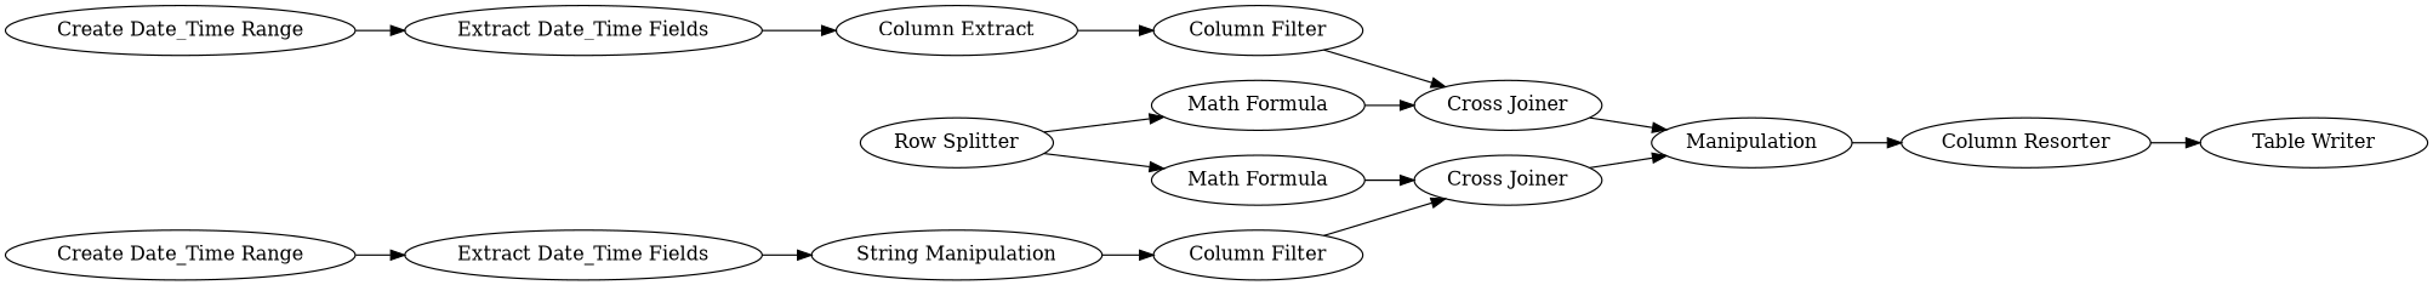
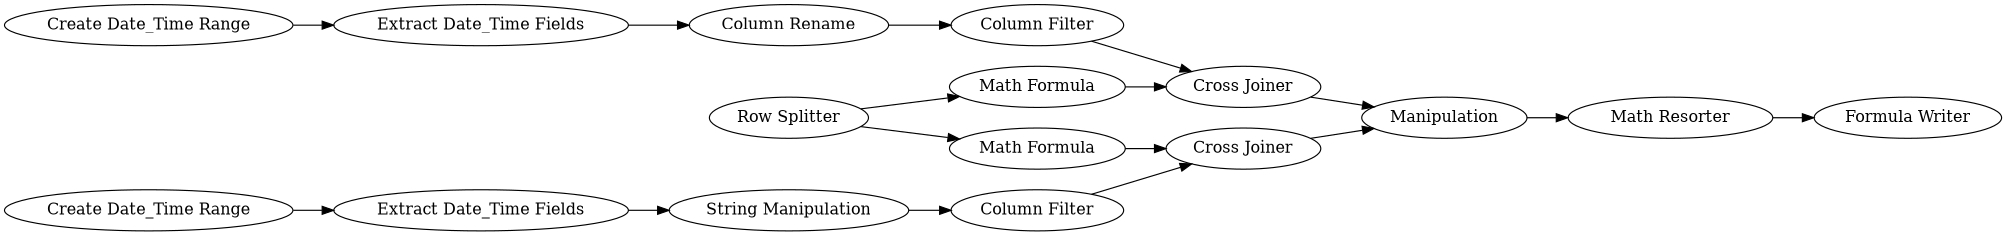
  digraph {
    rankdir=LR
    n1 [label="Row Splitter"]
    n2 [label="Math Formula"]
    n3 [label="Math Formula"]
    n4 [label="Cross Joiner"]
    n5 [label="Cross Joiner"]
    n6 [label="Create Date_Time Range"]
    n7 [label="Extract Date_Time Fields"]
-   n8 [label="Column Extract"]
+   n8 [label="Column Rename"]
    n9 [label="Create Date_Time Range"]
    n10 [label="Extract Date_Time Fields"]
    n11 [label="String Manipulation"]
    n12 [label="Column Filter"]
    n13 [label="Column Filter"]
    n14 [label=Manipulation]
-   n15 [label="Column Resorter"]
-   n16 [label="Table Writer"]
+   n15 [label="Math Resorter"]
+   n16 [label="Formula Writer"]
    n1 -> n2
    n1 -> n3
    n2 -> n4
    n3 -> n5
    n4 -> n14
    n5 -> n14
    n6 -> n7
    n7 -> n8
    n8 -> n12
    n9 -> n10
    n10 -> n11
    n11 -> n13
    n12 -> n4
    n13 -> n5
    n14 -> n15
    n15 -> n16
  }
